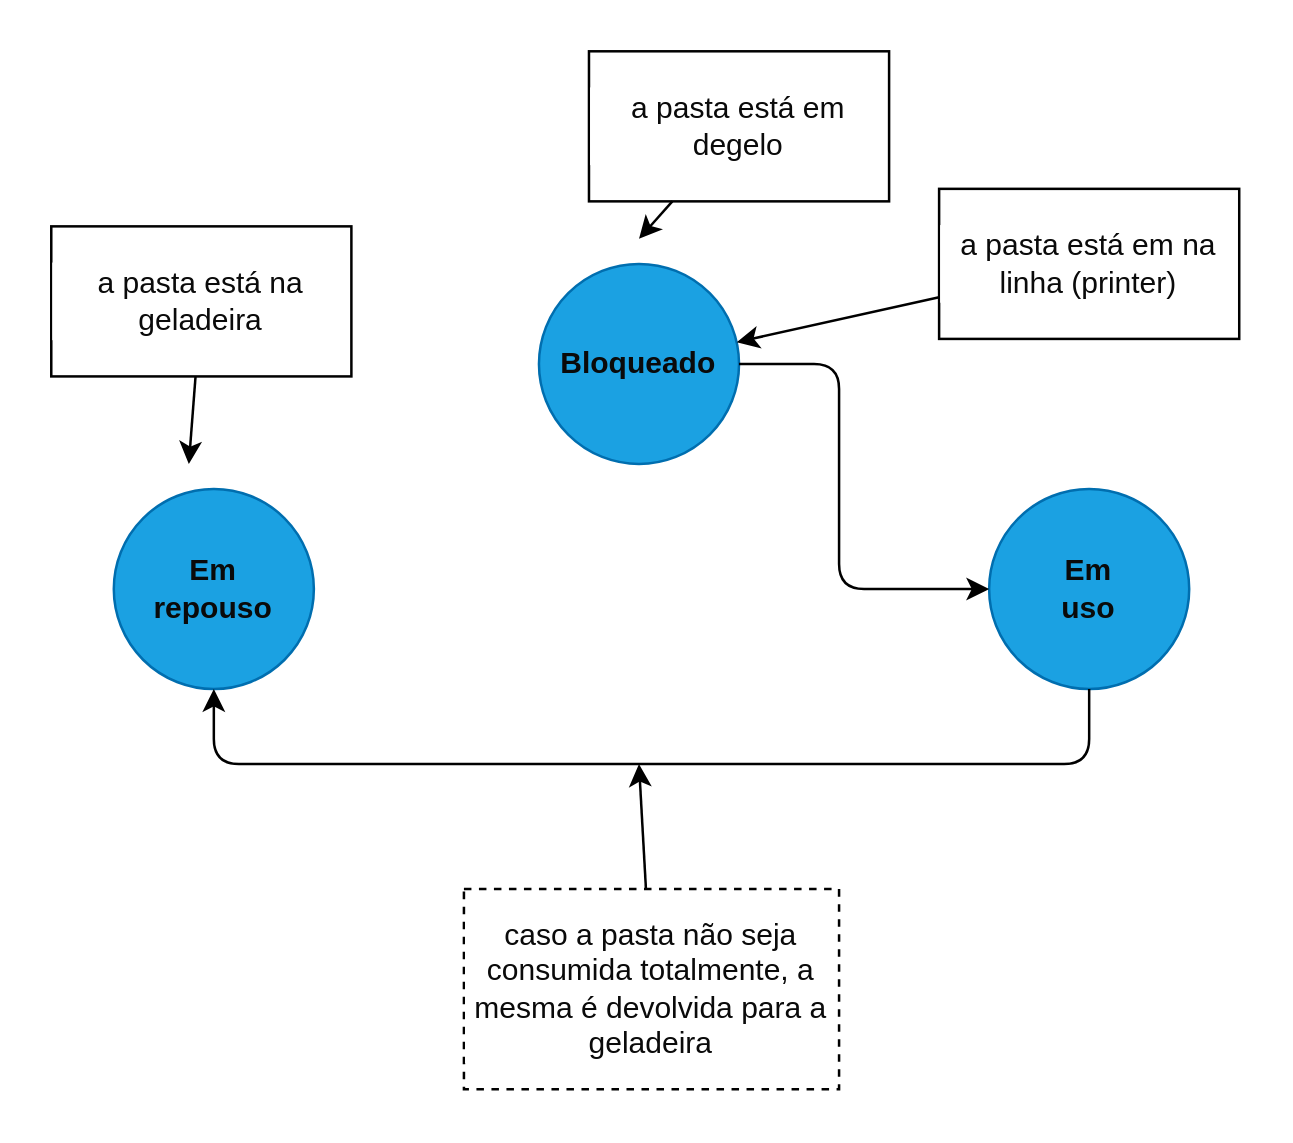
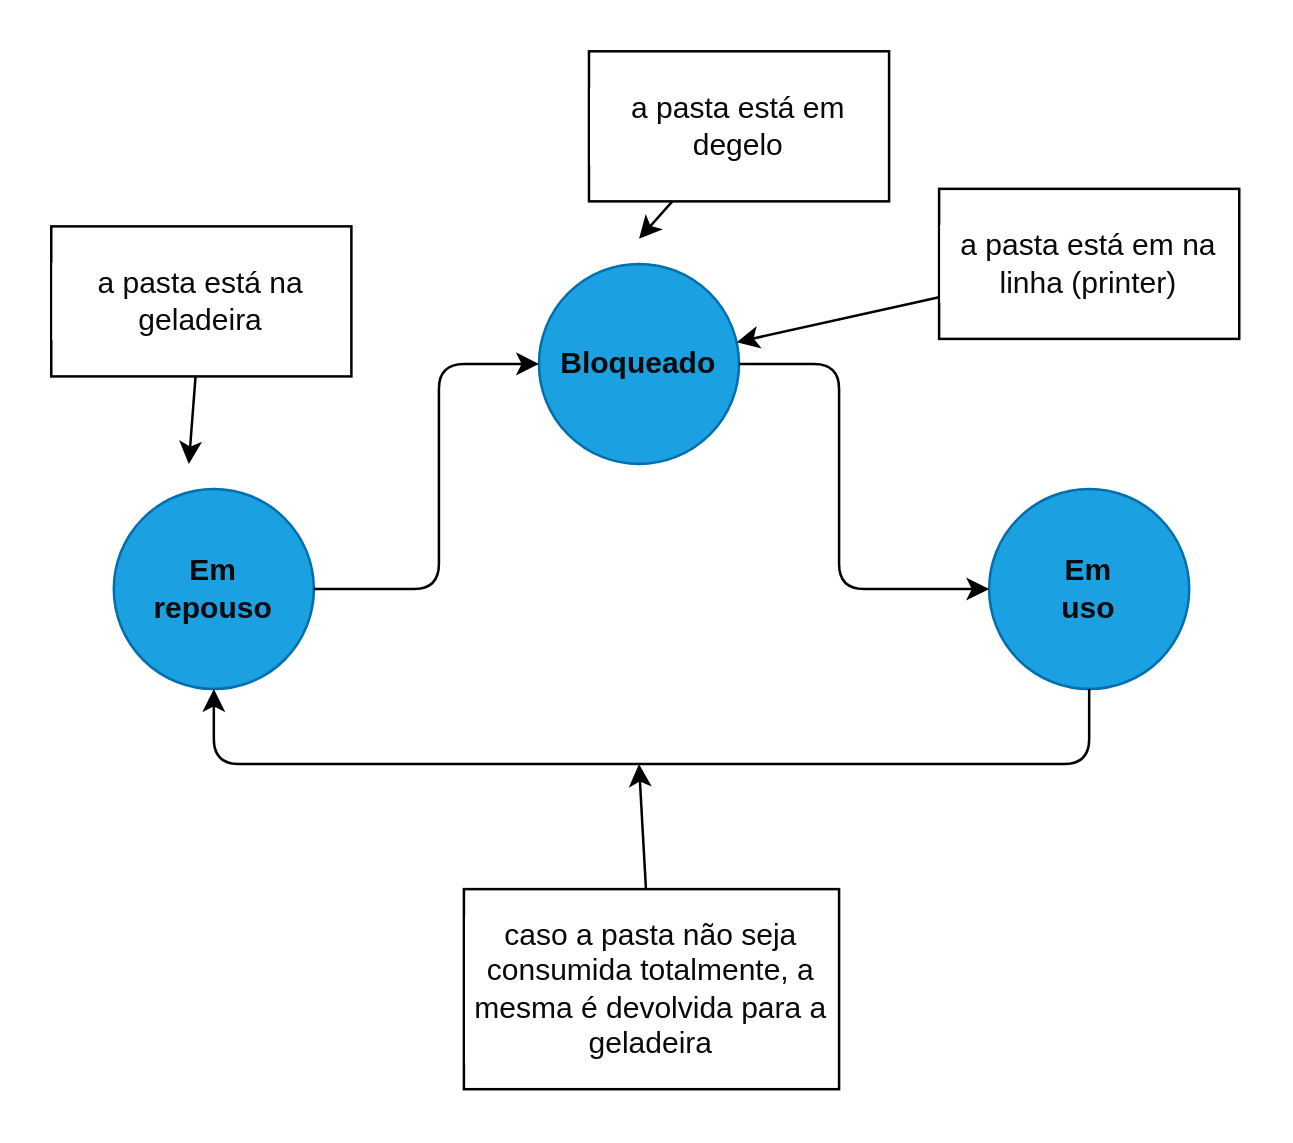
  <mxCell id="0" />
  <mxCell id="1" parent="0" />
  <mxCell id="2" value="Em &lt;br&gt;repouso" style="ellipse;whiteSpace=wrap;html=1;aspect=fixed;fillColor=#1ba1e2;fontColor=#0A0A0A;strokeColor=#006EAF;labelBackgroundColor=none;fontStyle=1" vertex="1" parent="1"><mxGeometry x="45" y="195" width="80" height="80" as="geometry" /></mxCell>
  <mxCell id="3" value="Bloqueado" style="ellipse;whiteSpace=wrap;html=1;aspect=fixed;fillColor=#1ba1e2;fontColor=#0A0A0A;strokeColor=#006EAF;labelBackgroundColor=none;fontStyle=1" vertex="1" parent="1"><mxGeometry x="215" y="105" width="80" height="80" as="geometry" /></mxCell>
  <mxCell id="4" value="Em&lt;br&gt;uso" style="ellipse;whiteSpace=wrap;html=1;aspect=fixed;fillColor=#1ba1e2;fontColor=#0A0A0A;strokeColor=#006EAF;labelBackgroundColor=none;fontStyle=1" vertex="1" parent="1"><mxGeometry x="395" y="195" width="80" height="80" as="geometry" /></mxCell>
+ <mxCell id="5" value="" style="edgeStyle=elbowEdgeStyle;elbow=horizontal;endArrow=classic;html=1;fontColor=#0A0A0A;entryX=0;entryY=0.5;entryDx=0;entryDy=0;exitX=1;exitY=0.5;exitDx=0;exitDy=0;" edge="1" parent="1" source="2" target="3"><mxGeometry width="50" height="50" relative="1" as="geometry"><mxPoint x="135" y="245" as="sourcePoint" /><mxPoint x="355" y="225" as="targetPoint" /><Array as="points"><mxPoint x="175" y="195" /></Array></mxGeometry></mxCell>
  <mxCell id="6" value="" style="edgeStyle=elbowEdgeStyle;elbow=horizontal;endArrow=classic;html=1;fontColor=#0A0A0A;exitX=1;exitY=0.5;exitDx=0;exitDy=0;entryX=0;entryY=0.5;entryDx=0;entryDy=0;" edge="1" parent="1" source="3" target="4"><mxGeometry width="50" height="50" relative="1" as="geometry"><mxPoint x="305" y="275" as="sourcePoint" /><mxPoint x="355" y="225" as="targetPoint" /><Array as="points"><mxPoint x="335" y="205" /></Array></mxGeometry></mxCell>
  <mxCell id="7" value="" style="edgeStyle=elbowEdgeStyle;elbow=horizontal;endArrow=classic;html=1;fontColor=#0A0A0A;exitX=0.5;exitY=1;exitDx=0;exitDy=0;entryX=0.5;entryY=1;entryDx=0;entryDy=0;" edge="1" parent="1" source="4" target="2"><mxGeometry width="50" height="50" relative="1" as="geometry"><mxPoint x="305" y="275" as="sourcePoint" /><mxPoint x="85" y="276" as="targetPoint" /><Array as="points"><mxPoint x="265" y="305" /></Array></mxGeometry></mxCell>
  <mxCell id="8" style="edgeStyle=none;html=1;fontColor=#FFFFFF;" edge="1" parent="1" source="9"><mxGeometry relative="1" as="geometry"><mxPoint x="75" y="185" as="targetPoint" /></mxGeometry></mxCell>
  <mxCell id="9" value="a pasta está na geladeira" style="rounded=0;whiteSpace=wrap;html=1;labelBackgroundColor=#FFFFFF;fontColor=#0A0A0A;labelBorderColor=#FFFFFF;fillColor=none;" vertex="1" parent="1"><mxGeometry x="20" y="90" width="120" height="60" as="geometry" /></mxCell>
  <mxCell id="10" style="edgeStyle=none;html=1;fontColor=#FFFFFF;" edge="1" parent="1" source="11"><mxGeometry relative="1" as="geometry"><mxPoint x="255" y="95" as="targetPoint" /></mxGeometry></mxCell>
  <mxCell id="11" value="a pasta está em degelo" style="rounded=0;whiteSpace=wrap;html=1;labelBackgroundColor=#FFFFFF;fontColor=#0A0A0A;labelBorderColor=#FFFFFF;fillColor=none;" vertex="1" parent="1"><mxGeometry x="235" y="20" width="120" height="60" as="geometry" /></mxCell>
  <mxCell id="12" style="edgeStyle=none;html=1;fontColor=#FFFFFF;" edge="1" parent="1" source="13" target="3"><mxGeometry relative="1" as="geometry" /></mxCell>
  <mxCell id="13" value="a pasta está em na linha (printer)" style="rounded=0;whiteSpace=wrap;html=1;labelBackgroundColor=#FFFFFF;fontColor=#0A0A0A;labelBorderColor=#FFFFFF;fillColor=none;" vertex="1" parent="1"><mxGeometry x="375" y="75" width="120" height="60" as="geometry" /></mxCell>
  <mxCell id="14" style="edgeStyle=none;html=1;fontColor=#FFFFFF;" edge="1" parent="1" source="15"><mxGeometry relative="1" as="geometry"><mxPoint x="255" y="305" as="targetPoint" /></mxGeometry></mxCell>
- <mxCell id="15" value="caso a pasta não seja consumida totalmente, a mesma é devolvida para a geladeira" style="rounded=0;whiteSpace=wrap;html=1;labelBackgroundColor=#FFFFFF;fontColor=#0A0A0A;labelBorderColor=#FFFFFF;fillColor=none;dashed=1;" vertex="1" parent="1"><mxGeometry x="185" y="355" width="150" height="80" as="geometry" /></mxCell>
+ <mxCell id="15" value="caso a pasta não seja consumida totalmente, a mesma é devolvida para a geladeira" style="rounded=0;whiteSpace=wrap;html=1;labelBackgroundColor=#FFFFFF;fontColor=#0A0A0A;labelBorderColor=#FFFFFF;fillColor=none;" vertex="1" parent="1"><mxGeometry x="185" y="355" width="150" height="80" as="geometry" /></mxCell>
